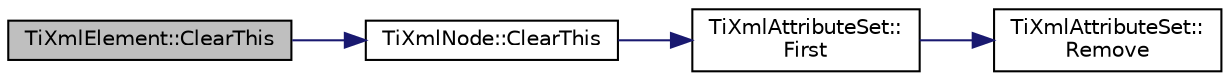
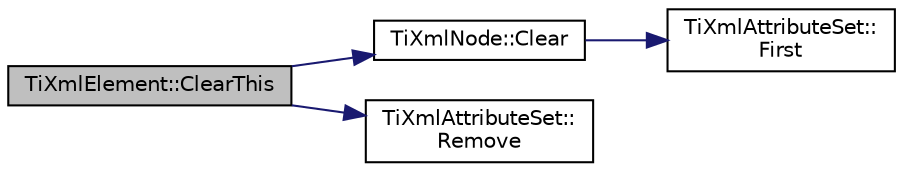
  digraph {
    rankdir=LR
    node [color=black fillcolor=white fontname=Helvetica fontsize=10 shape=record style=filled]
    edge [color=midnightblue fontname=Helvetica fontsize=10 labelfontname=Helvetica labelfontsize=10 style=solid]
    n1 [fillcolor=grey75 fontcolor=black height=0.2 label="TiXmlElement::ClearThis" width=0.4]
-   n2 [height=0.2 label="TiXmlNode::ClearThis" width=0.4]
+   n2 [height=0.2 label="TiXmlNode::Clear" width=0.4]
    n3 [height=0.2 label="TiXmlAttributeSet::\lRemove" width=0.4]
    n4 [height=0.2 label="TiXmlAttributeSet::\lFirst" width=0.4]
    n1 -> n2
-   n4 -> n3
+   n1 -> n3
    n2 -> n4
  }
